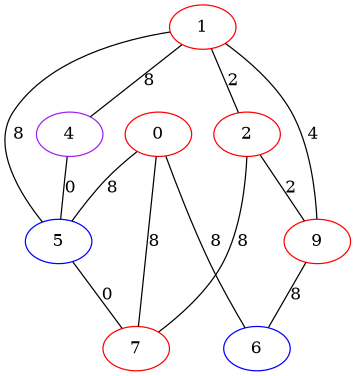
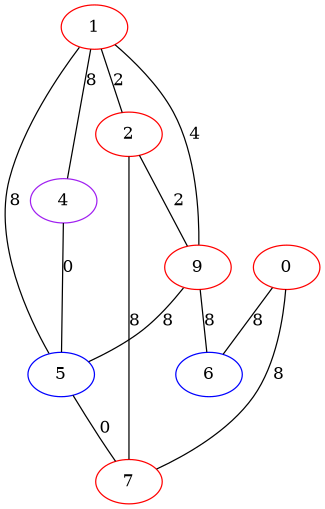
  graph {
    node [color=red weight=1]
    5 [color=blue weight=3]
    0
    6 [color=blue weight=3]
    7 [weight=3]
    1
    2
    n7 [label=9]
    4 [color=purple weight=4]
    5 -- 7 [label=0]
-   0 -- 5 [label=8]
+   n7 -- 5 [label=8]
    0 -- 6 [label=8]
    0 -- 7 [label=8]
    1 -- 5 [label=8]
    1 -- 2 [label=2]
    1 -- n7 [label=4]
    1 -- 4 [label=8]
    2 -- 7 [label=8]
    2 -- n7 [label=2]
    n7 -- 6 [label=8]
    4 -- 5 [label=0]
  }
